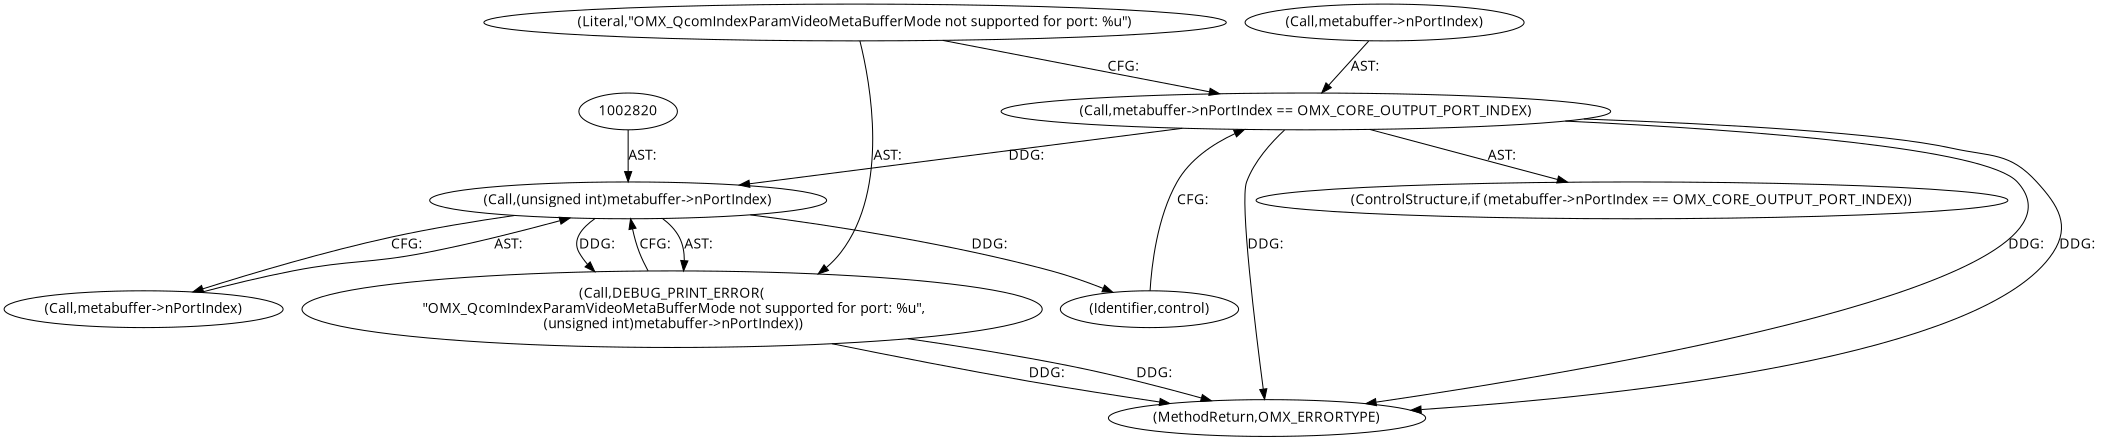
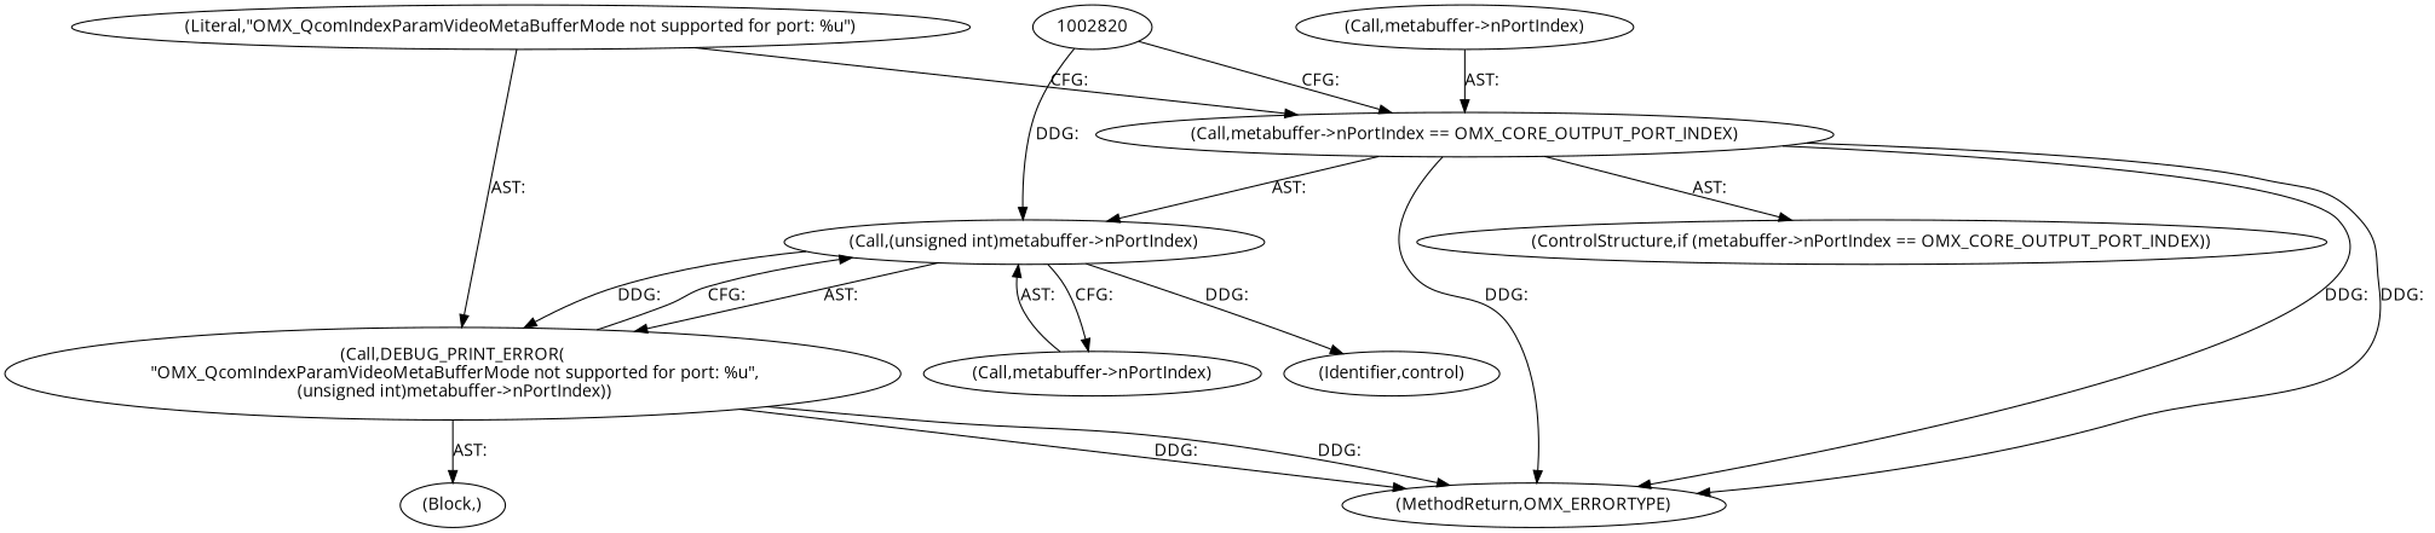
  digraph {
    fontname="Open Sans"
    node [fontname="Open Sans"]
    edge [fontname="Open Sans"]
    n1 [label="(Call,metabuffer->nPortIndex == OMX_CORE_OUTPUT_PORT_INDEX)"]
    n2 [label="(Call,(unsigned int)metabuffer->nPortIndex)"]
    n3 [label="(MethodReturn,OMX_ERRORTYPE)"]
    n4 [label="(ControlStructure,if (metabuffer->nPortIndex == OMX_CORE_OUTPUT_PORT_INDEX))"]
    n5 [label="(Call,DEBUG_PRINT_ERROR(\n \"OMX_QcomIndexParamVideoMetaBufferMode not supported for port: %u\",\n (unsigned int)metabuffer->nPortIndex))"]
    n6 [label="(Call,metabuffer->nPortIndex)"]
    n7 [label="(Identifier,control)"]
+   n8 [label="(Block,)"]
    n9 [label="(Call,metabuffer->nPortIndex)"]
    n10 [label="(Literal,\"OMX_QcomIndexParamVideoMetaBufferMode not supported for port: %u\")"]
    1002820
-   n1 -> n2 [label="DDG: "]
+   n1 -> n2 [label="AST: "]
    n1 -> n3 [label="DDG: "]
    n1 -> n3 [label="DDG: "]
    n1 -> n3 [label="DDG: "]
    n1 -> n4 [label="AST: "]
    n2 -> n5 [label="AST: "]
    n2 -> n5 [label="DDG: "]
    n2 -> n6 [label="CFG: "]
    n2 -> n7 [label="DDG: "]
    n5 -> n2 [label="CFG: "]
    n5 -> n3 [label="DDG: "]
    n5 -> n3 [label="DDG: "]
+   n5 -> n8 [label="AST: "]
    n6 -> n2 [label="AST: "]
-   n7 -> n1 [label="CFG: "]
+   1002820 -> n1 [label="CFG: "]
    n9 -> n1 [label="AST: "]
    n10 -> n1 [label="CFG: "]
    n10 -> n5 [label="AST: "]
-   1002820 -> n2 [label="AST: "]
+   1002820 -> n2 [label="DDG: "]
  }
